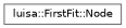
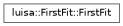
  digraph {
    rankdir=LR
-   n1 [color=grey40 fillcolor=white fontname=Helvetica fontsize=10 height=0.2 label="luisa::FirstFit::Node" shape=box style=filled width=0.4]
+   n1 [color=grey40 fillcolor=white fontname=Helvetica fontsize=10 height=0.2 label="luisa::FirstFit::FirstFit" shape=box style=filled width=0.4]
  }
